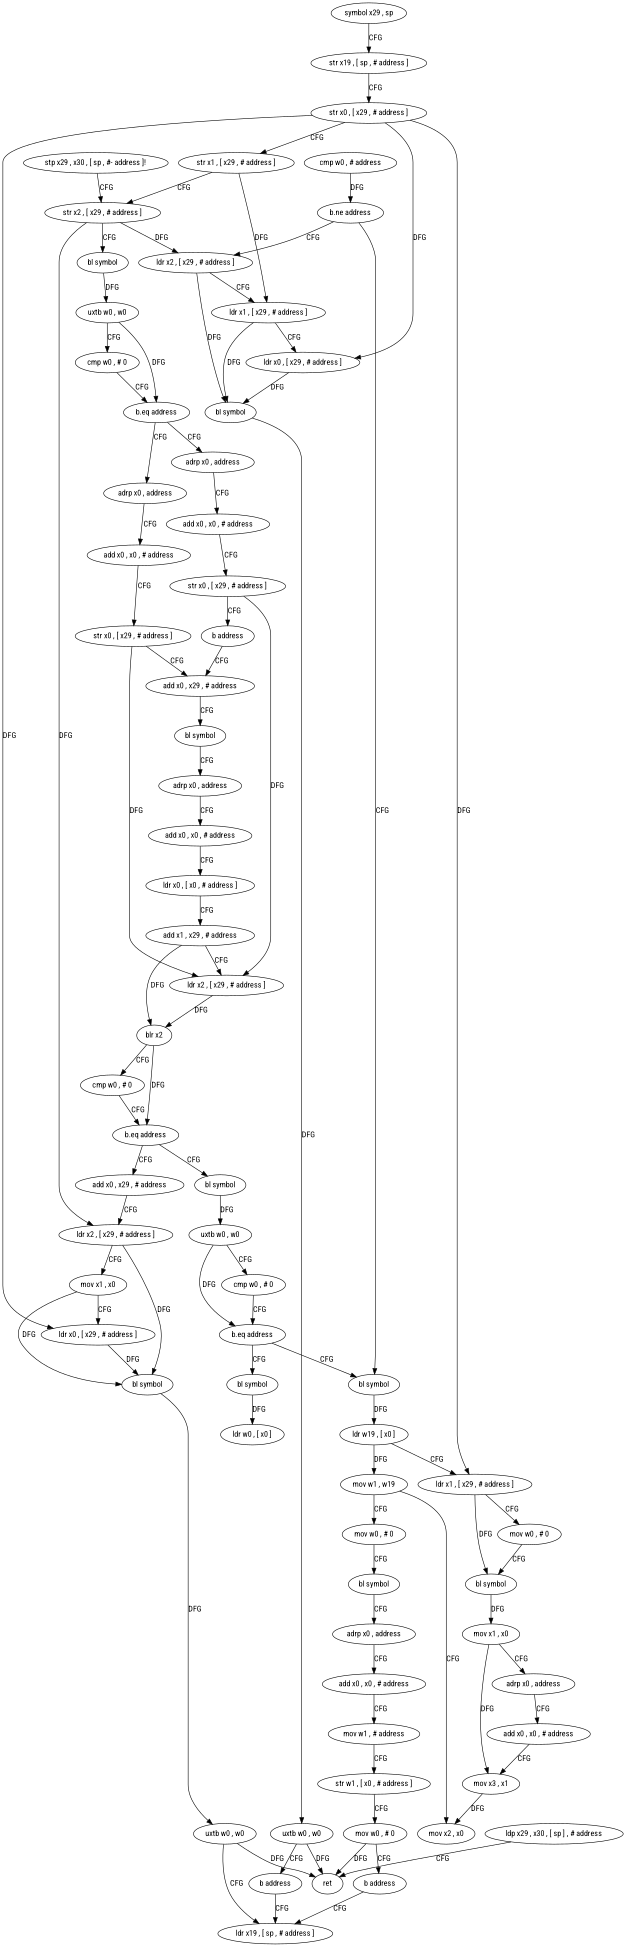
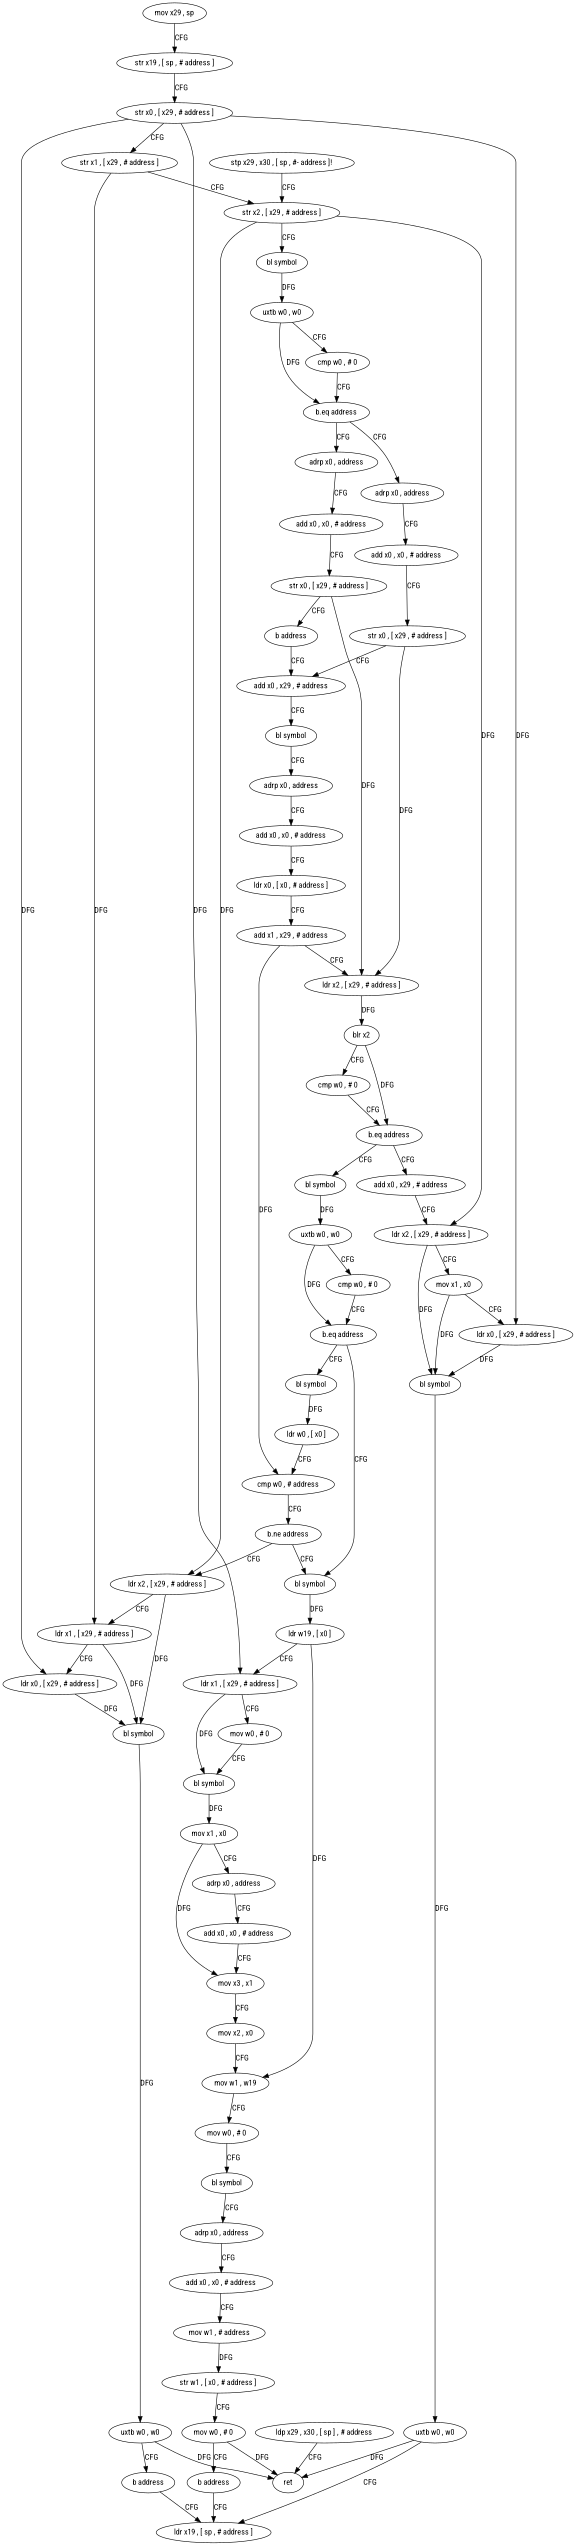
  digraph {
    fontname="Roboto Condensed"
    node [fontname="Roboto Condensed"]
    edge [fontname="Roboto Condensed"]
    n1 [label="stp x29 , x30 , [ sp , #- address ]!"]
    n2 [label="str x2 , [ x29 , # address ]"]
-   n3 [label="symbol x29 , sp"]
+   n3 [label="mov x29 , sp"]
    n4 [label="str x19 , [ sp , # address ]"]
    n5 [label="str x0 , [ x29 , # address ]"]
    n6 [label="str x1 , [ x29 , # address ]"]
    n7 [label="ldr x0 , [ x29 , # address ]"]
    n8 [label="ldr x1 , [ x29 , # address ]"]
    n9 [label="ldr x0 , [ x29 , # address ]"]
    n10 [label="ldr x1 , [ x29 , # address ]"]
    n11 [label="bl symbol"]
    n12 [label="mov w0 , # 0"]
    n13 [label="bl symbol"]
    n14 [label="bl symbol"]
    n15 [label="bl symbol"]
    n16 [label="ldr x2 , [ x29 , # address ]"]
    n17 [label="ldr x2 , [ x29 , # address ]"]
    n18 [label="uxtb w0 , w0"]
    n19 [label="mov x1 , x0"]
    n20 [label="cmp w0 , # 0"]
    n21 [label="b.eq address"]
    n22 [label="adrp x0 , address"]
    n23 [label="adrp x0 , address"]
    n24 [label="add x0 , x0 , # address"]
    n25 [label="add x0 , x0 , # address"]
    n26 [label="str x0 , [ x29 , # address ]"]
    n27 [label="str x0 , [ x29 , # address ]"]
    n28 [label="add x0 , x29 , # address"]
    n29 [label="ldr x2 , [ x29 , # address ]"]
    n30 [label="bl symbol"]
    n31 [label="blr x2"]
    n32 [label="adrp x0 , address"]
    n33 [label="b address"]
    n34 [label="add x0 , x29 , # address"]
    n35 [label="uxtb w0 , w0"]
    n36 [label="ldr x19 , [ sp , # address ]"]
    n37 [label=ret]
    n38 [label="ldp x29 , x30 , [ sp ] , # address"]
    n39 [label="bl symbol"]
    n40 [label="uxtb w0 , w0"]
    n41 [label="cmp w0 , # 0"]
    n42 [label="b.eq address"]
    n43 [label="bl symbol"]
    n44 [label="bl symbol"]
    n45 [label="ldr w19 , [ x0 ]"]
    n46 [label="ldr w0 , [ x0 ]"]
    n47 [label="mov w1 , w19"]
    n48 [label="cmp w0 , # address"]
    n49 [label="add x0 , x0 , # address"]
    n50 [label="ldr x0 , [ x0 , # address ]"]
    n51 [label="add x1 , x29 , # address"]
    n52 [label="cmp w0 , # 0"]
    n53 [label="b.eq address"]
    n54 [label="mov w0 , # 0"]
    n55 [label="mov x1 , x0"]
    n56 [label="adrp x0 , address"]
    n57 [label="mov x3 , x1"]
    n58 [label="add x0 , x0 , # address"]
    n59 [label="mov x2 , x0"]
    n60 [label="bl symbol"]
    n61 [label="adrp x0 , address"]
    n62 [label="add x0 , x0 , # address"]
    n63 [label="mov w1 , # address"]
    n64 [label="str w1 , [ x0 , # address ]"]
    n65 [label="mov w0 , # 0"]
    n66 [label="b address"]
    n67 [label="b.ne address"]
    n68 [label="uxtb w0 , w0"]
    n69 [label="b address"]
    n1 -> n2 [label=CFG]
    n2 -> n15 [label=CFG]
    n2 -> n16 [label=DFG]
    n2 -> n17 [label=DFG]
    n3 -> n4 [label=CFG]
    n4 -> n5 [label=CFG]
    n5 -> n6 [label=CFG]
    n5 -> n7 [label=DFG]
    n5 -> n8 [label=DFG]
    n5 -> n9 [label=DFG]
    n6 -> n2 [label=CFG]
    n6 -> n10 [label=DFG]
    n7 -> n11 [label=DFG]
    n8 -> n12 [label=CFG]
    n8 -> n13 [label=DFG]
    n9 -> n14 [label=DFG]
    n10 -> n9 [label=CFG]
    n10 -> n14 [label=DFG]
    n11 -> n35 [label=DFG]
    n12 -> n13 [label=CFG]
    n13 -> n55 [label=DFG]
    n14 -> n68 [label=DFG]
    n15 -> n18 [label=DFG]
    n16 -> n11 [label=DFG]
    n16 -> n19 [label=CFG]
    n17 -> n10 [label=CFG]
    n17 -> n14 [label=DFG]
    n18 -> n20 [label=CFG]
    n18 -> n21 [label=DFG]
    n19 -> n7 [label=CFG]
    n19 -> n11 [label=DFG]
    n20 -> n21 [label=CFG]
    n21 -> n22 [label=CFG]
    n21 -> n23 [label=CFG]
    n22 -> n24 [label=CFG]
    n23 -> n25 [label=CFG]
    n24 -> n26 [label=CFG]
    n25 -> n27 [label=CFG]
    n26 -> n28 [label=CFG]
    n26 -> n29 [label=DFG]
    n27 -> n29 [label=DFG]
    n27 -> n33 [label=CFG]
    n28 -> n30 [label=CFG]
    n29 -> n31 [label=DFG]
    n30 -> n32 [label=CFG]
    n31 -> n52 [label=CFG]
    n31 -> n53 [label=DFG]
    n32 -> n49 [label=CFG]
    n33 -> n28 [label=CFG]
    n34 -> n16 [label=CFG]
    n35 -> n36 [label=CFG]
    n35 -> n37 [label=DFG]
    n38 -> n37 [label=CFG]
    n39 -> n40 [label=DFG]
    n40 -> n41 [label=CFG]
    n40 -> n42 [label=DFG]
    n41 -> n42 [label=CFG]
    n42 -> n43 [label=CFG]
    n42 -> n44 [label=CFG]
    n43 -> n45 [label=DFG]
    n44 -> n46 [label=DFG]
    n45 -> n8 [label=CFG]
    n45 -> n47 [label=DFG]
+   n46 -> n48 [label=CFG]
    n47 -> n54 [label=CFG]
-   n48 -> n67 [label=DFG]
+   n48 -> n67 [label=CFG]
    n49 -> n50 [label=CFG]
    n50 -> n51 [label=CFG]
    n51 -> n29 [label=CFG]
-   n51 -> n31 [label=DFG]
+   n51 -> n48 [label=DFG]
    n52 -> n53 [label=CFG]
    n53 -> n34 [label=CFG]
    n53 -> n39 [label=CFG]
    n54 -> n60 [label=CFG]
    n55 -> n56 [label=CFG]
    n55 -> n57 [label=DFG]
    n56 -> n58 [label=CFG]
-   n57 -> n59 [label=DFG]
+   n57 -> n59 [label=CFG]
    n58 -> n57 [label=CFG]
-   n47 -> n59 [label=CFG]
+   n59 -> n47 [label=CFG]
    n60 -> n61 [label=CFG]
    n61 -> n62 [label=CFG]
    n62 -> n63 [label=CFG]
-   n63 -> n64 [label=CFG]
+   n63 -> n64 [label=DFG]
    n64 -> n65 [label=CFG]
    n65 -> n37 [label=DFG]
    n65 -> n66 [label=CFG]
    n66 -> n36 [label=CFG]
    n67 -> n17 [label=CFG]
    n67 -> n43 [label=CFG]
    n68 -> n37 [label=DFG]
    n68 -> n69 [label=CFG]
    n69 -> n36 [label=CFG]
  }
